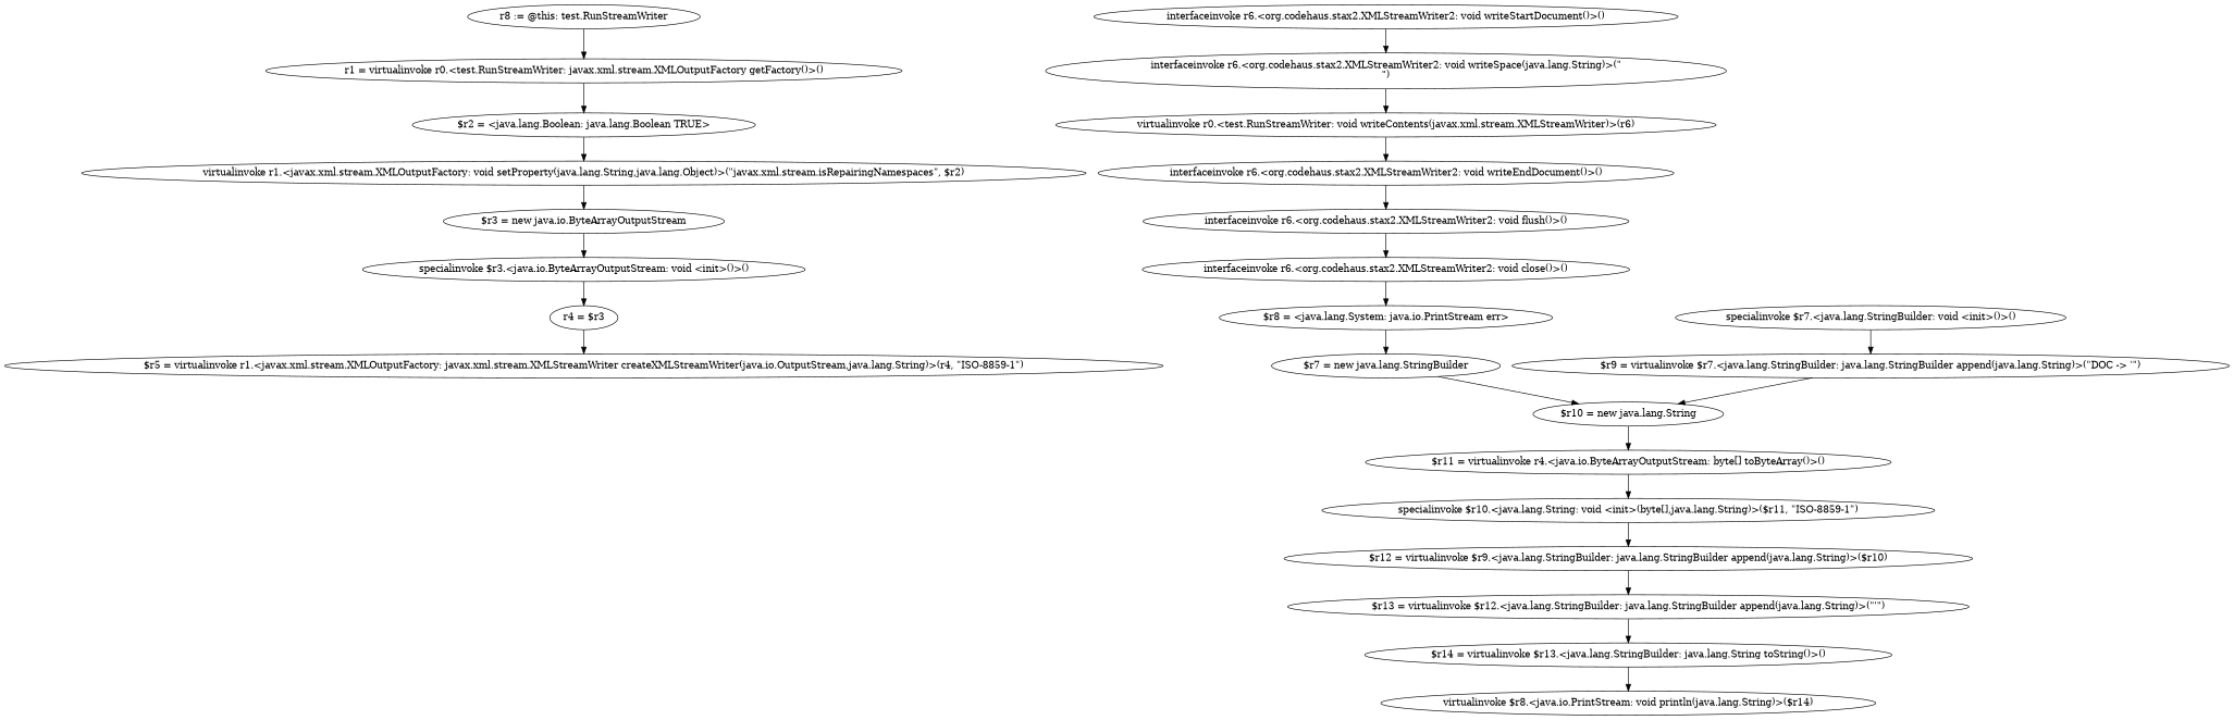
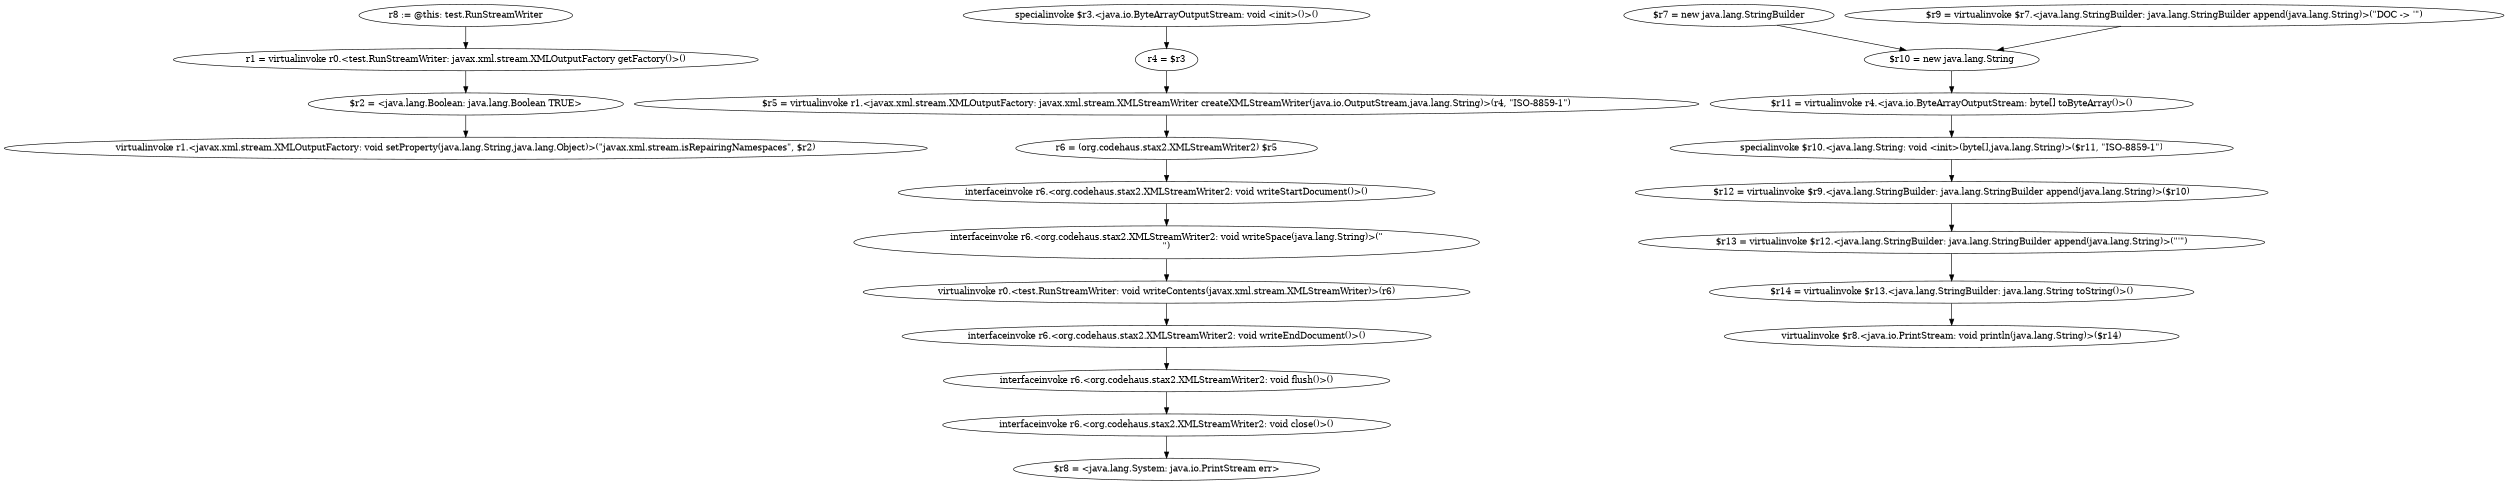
  digraph {
    n1 [label="r8 := @this: test.RunStreamWriter"]
    "r1 = virtualinvoke r0.<test.RunStreamWriter: javax.xml.stream.XMLOutputFactory getFactory()>()"
    "$r2 = <java.lang.Boolean: java.lang.Boolean TRUE>"
    "virtualinvoke r1.<javax.xml.stream.XMLOutputFactory: void setProperty(java.lang.String,java.lang.Object)>(\"javax.xml.stream.isRepairingNamespaces\", $r2)"
-   "$r3 = new java.io.ByteArrayOutputStream"
    "specialinvoke $r3.<java.io.ByteArrayOutputStream: void <init>()>()"
    "r4 = $r3"
    "$r5 = virtualinvoke r1.<javax.xml.stream.XMLOutputFactory: javax.xml.stream.XMLStreamWriter createXMLStreamWriter(java.io.OutputStream,java.lang.String)>(r4, \"ISO-8859-1\")"
+   "r6 = (org.codehaus.stax2.XMLStreamWriter2) $r5"
    "interfaceinvoke r6.<org.codehaus.stax2.XMLStreamWriter2: void writeStartDocument()>()"
    "interfaceinvoke r6.<org.codehaus.stax2.XMLStreamWriter2: void writeSpace(java.lang.String)>(\"\n\")"
    "virtualinvoke r0.<test.RunStreamWriter: void writeContents(javax.xml.stream.XMLStreamWriter)>(r6)"
    "interfaceinvoke r6.<org.codehaus.stax2.XMLStreamWriter2: void writeEndDocument()>()"
    "interfaceinvoke r6.<org.codehaus.stax2.XMLStreamWriter2: void flush()>()"
    "interfaceinvoke r6.<org.codehaus.stax2.XMLStreamWriter2: void close()>()"
    "$r8 = <java.lang.System: java.io.PrintStream err>"
    "$r7 = new java.lang.StringBuilder"
    "$r10 = new java.lang.String"
-   "specialinvoke $r7.<java.lang.StringBuilder: void <init>()>()"
    "$r9 = virtualinvoke $r7.<java.lang.StringBuilder: java.lang.StringBuilder append(java.lang.String)>(\"DOC -> \'\")"
    "$r11 = virtualinvoke r4.<java.io.ByteArrayOutputStream: byte[] toByteArray()>()"
    "specialinvoke $r10.<java.lang.String: void <init>(byte[],java.lang.String)>($r11, \"ISO-8859-1\")"
    "$r12 = virtualinvoke $r9.<java.lang.StringBuilder: java.lang.StringBuilder append(java.lang.String)>($r10)"
    "$r13 = virtualinvoke $r12.<java.lang.StringBuilder: java.lang.StringBuilder append(java.lang.String)>(\"\'\")"
    "$r14 = virtualinvoke $r13.<java.lang.StringBuilder: java.lang.String toString()>()"
    "virtualinvoke $r8.<java.io.PrintStream: void println(java.lang.String)>($r14)"
    n1 -> "r1 = virtualinvoke r0.<test.RunStreamWriter: javax.xml.stream.XMLOutputFactory getFactory()>()"
    "r1 = virtualinvoke r0.<test.RunStreamWriter: javax.xml.stream.XMLOutputFactory getFactory()>()" -> "$r2 = <java.lang.Boolean: java.lang.Boolean TRUE>"
    "$r2 = <java.lang.Boolean: java.lang.Boolean TRUE>" -> "virtualinvoke r1.<javax.xml.stream.XMLOutputFactory: void setProperty(java.lang.String,java.lang.Object)>(\"javax.xml.stream.isRepairingNamespaces\", $r2)"
-   "virtualinvoke r1.<javax.xml.stream.XMLOutputFactory: void setProperty(java.lang.String,java.lang.Object)>(\"javax.xml.stream.isRepairingNamespaces\", $r2)" -> "$r3 = new java.io.ByteArrayOutputStream"
-   "$r3 = new java.io.ByteArrayOutputStream" -> "specialinvoke $r3.<java.io.ByteArrayOutputStream: void <init>()>()"
    "specialinvoke $r3.<java.io.ByteArrayOutputStream: void <init>()>()" -> "r4 = $r3"
    "r4 = $r3" -> "$r5 = virtualinvoke r1.<javax.xml.stream.XMLOutputFactory: javax.xml.stream.XMLStreamWriter createXMLStreamWriter(java.io.OutputStream,java.lang.String)>(r4, \"ISO-8859-1\")"
+   "$r5 = virtualinvoke r1.<javax.xml.stream.XMLOutputFactory: javax.xml.stream.XMLStreamWriter createXMLStreamWriter(java.io.OutputStream,java.lang.String)>(r4, \"ISO-8859-1\")" -> "r6 = (org.codehaus.stax2.XMLStreamWriter2) $r5"
+   "r6 = (org.codehaus.stax2.XMLStreamWriter2) $r5" -> "interfaceinvoke r6.<org.codehaus.stax2.XMLStreamWriter2: void writeStartDocument()>()"
    "interfaceinvoke r6.<org.codehaus.stax2.XMLStreamWriter2: void writeStartDocument()>()" -> "interfaceinvoke r6.<org.codehaus.stax2.XMLStreamWriter2: void writeSpace(java.lang.String)>(\"\n\")"
    "interfaceinvoke r6.<org.codehaus.stax2.XMLStreamWriter2: void writeSpace(java.lang.String)>(\"\n\")" -> "virtualinvoke r0.<test.RunStreamWriter: void writeContents(javax.xml.stream.XMLStreamWriter)>(r6)"
    "virtualinvoke r0.<test.RunStreamWriter: void writeContents(javax.xml.stream.XMLStreamWriter)>(r6)" -> "interfaceinvoke r6.<org.codehaus.stax2.XMLStreamWriter2: void writeEndDocument()>()"
    "interfaceinvoke r6.<org.codehaus.stax2.XMLStreamWriter2: void writeEndDocument()>()" -> "interfaceinvoke r6.<org.codehaus.stax2.XMLStreamWriter2: void flush()>()"
    "interfaceinvoke r6.<org.codehaus.stax2.XMLStreamWriter2: void flush()>()" -> "interfaceinvoke r6.<org.codehaus.stax2.XMLStreamWriter2: void close()>()"
    "interfaceinvoke r6.<org.codehaus.stax2.XMLStreamWriter2: void close()>()" -> "$r8 = <java.lang.System: java.io.PrintStream err>"
-   "$r8 = <java.lang.System: java.io.PrintStream err>" -> "$r7 = new java.lang.StringBuilder"
    "$r7 = new java.lang.StringBuilder" -> "$r10 = new java.lang.String"
    "$r10 = new java.lang.String" -> "$r11 = virtualinvoke r4.<java.io.ByteArrayOutputStream: byte[] toByteArray()>()"
-   "specialinvoke $r7.<java.lang.StringBuilder: void <init>()>()" -> "$r9 = virtualinvoke $r7.<java.lang.StringBuilder: java.lang.StringBuilder append(java.lang.String)>(\"DOC -> \'\")"
    "$r9 = virtualinvoke $r7.<java.lang.StringBuilder: java.lang.StringBuilder append(java.lang.String)>(\"DOC -> \'\")" -> "$r10 = new java.lang.String"
    "$r11 = virtualinvoke r4.<java.io.ByteArrayOutputStream: byte[] toByteArray()>()" -> "specialinvoke $r10.<java.lang.String: void <init>(byte[],java.lang.String)>($r11, \"ISO-8859-1\")"
    "specialinvoke $r10.<java.lang.String: void <init>(byte[],java.lang.String)>($r11, \"ISO-8859-1\")" -> "$r12 = virtualinvoke $r9.<java.lang.StringBuilder: java.lang.StringBuilder append(java.lang.String)>($r10)"
    "$r12 = virtualinvoke $r9.<java.lang.StringBuilder: java.lang.StringBuilder append(java.lang.String)>($r10)" -> "$r13 = virtualinvoke $r12.<java.lang.StringBuilder: java.lang.StringBuilder append(java.lang.String)>(\"\'\")"
    "$r13 = virtualinvoke $r12.<java.lang.StringBuilder: java.lang.StringBuilder append(java.lang.String)>(\"\'\")" -> "$r14 = virtualinvoke $r13.<java.lang.StringBuilder: java.lang.String toString()>()"
    "$r14 = virtualinvoke $r13.<java.lang.StringBuilder: java.lang.String toString()>()" -> "virtualinvoke $r8.<java.io.PrintStream: void println(java.lang.String)>($r14)"
  }
